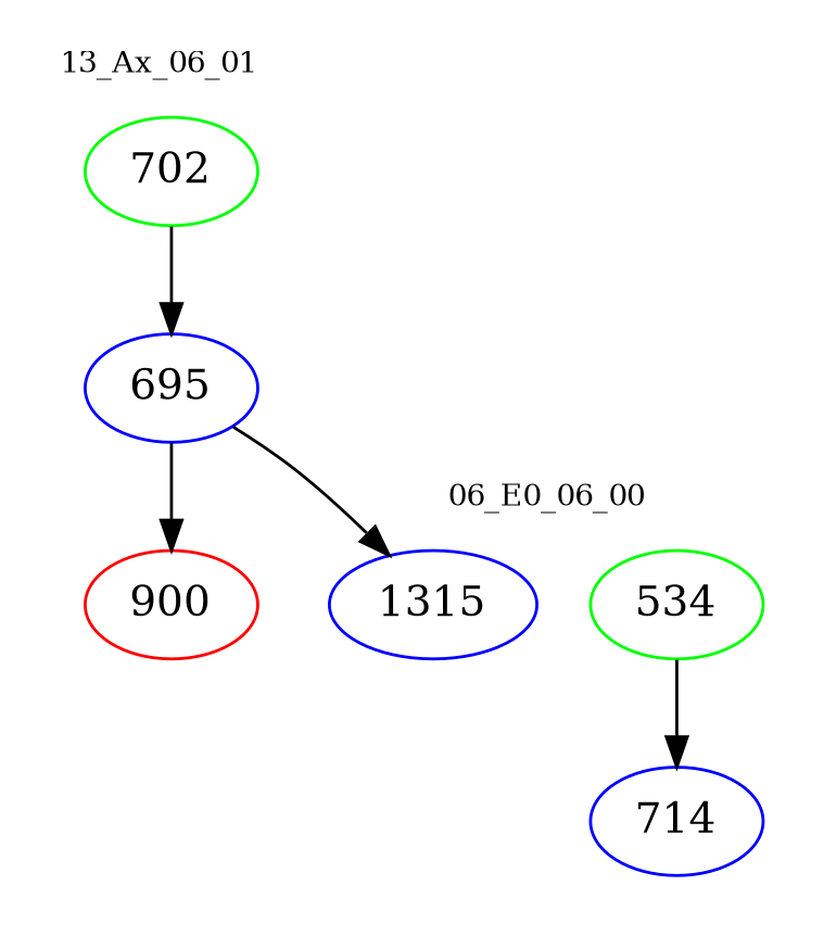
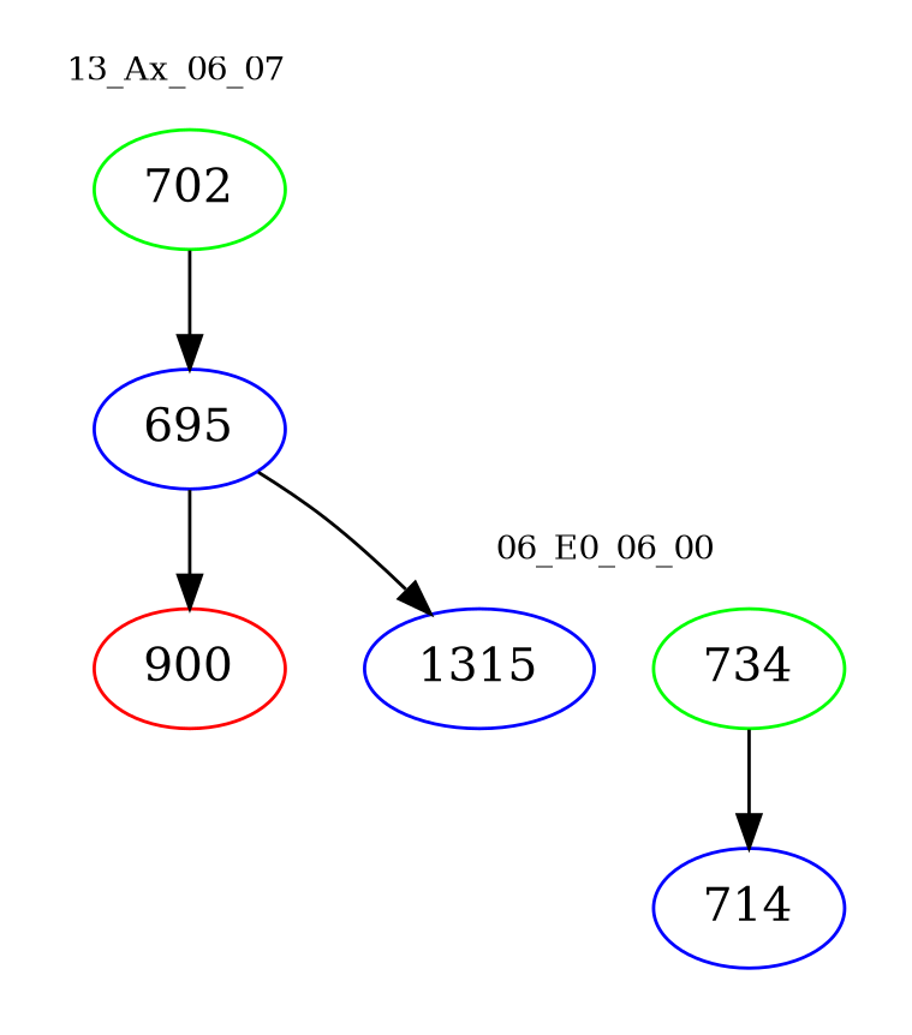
  digraph {
    node [color=blue]
    edge [color=black]
    n1 [color=green label=702]
    n2 [label=695]
    n3 [color=red label=900]
-   n4 [color=green label=534]
+   n4 [color=green label=734]
    n5 [label=714]
    n6 [label=1315]
    subgraph cluster_1 {
      color=white
      fontsize=10
-     label="13_Ax_06_01"
+     label="13_Ax_06_07"
      n1
      n2
      n3
    }
    subgraph cluster_2 {
      color=white
      fontsize=10
      label="06_E0_06_00"
      n4
      n5
      n6
    }
    n1 -> n2
    n2 -> n3
    n2 -> n6
    n4 -> n5
  }
